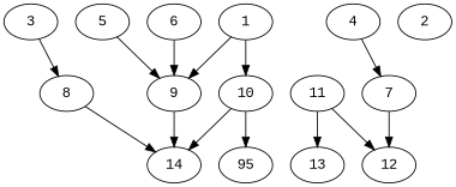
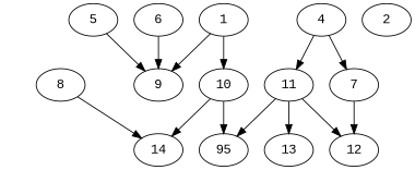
  digraph {
    fontname="Liberation Mono"
    node [alpha=0.13 fontname="Liberation Mono"]
    edge [fontname="Liberation Mono"]
    1 [alpha=0.11 expect_size=36569088]
    9 [alpha=0.15 expect_size=19697664]
    10 [alpha=0.04 expect_size=10577920]
    14 [alpha=0.02 expect_size=26703872]
    n5 [alpha=0.18 expect_size=47015936 label=95]
    2 [alpha=0.08 expect_size=28850176]
-   3 [expect_size=44298240]
    8 [alpha=0.09 expect_size=25803776]
    4 [alpha=0.09 expect_size=28697600]
    7 [expect_size=6141952]
    11 [alpha=0.05 expect_size=44696576]
    12 [alpha=0.03 expect_size=24637440]
    13 [alpha=0.18 expect_size=43147264]
    5 [alpha=0.02 expect_size=50614272]
    6 [expect_size=24550400]
    1 -> 9
    1 -> 10
-   9 -> 14
    10 -> 14
    10 -> n5
-   3 -> 8
    8 -> 14
    4 -> 7
+   4 -> 11
    7 -> 12
+   11 -> n5
    11 -> 12
    11 -> 13
    5 -> 9
    6 -> 9
  }
